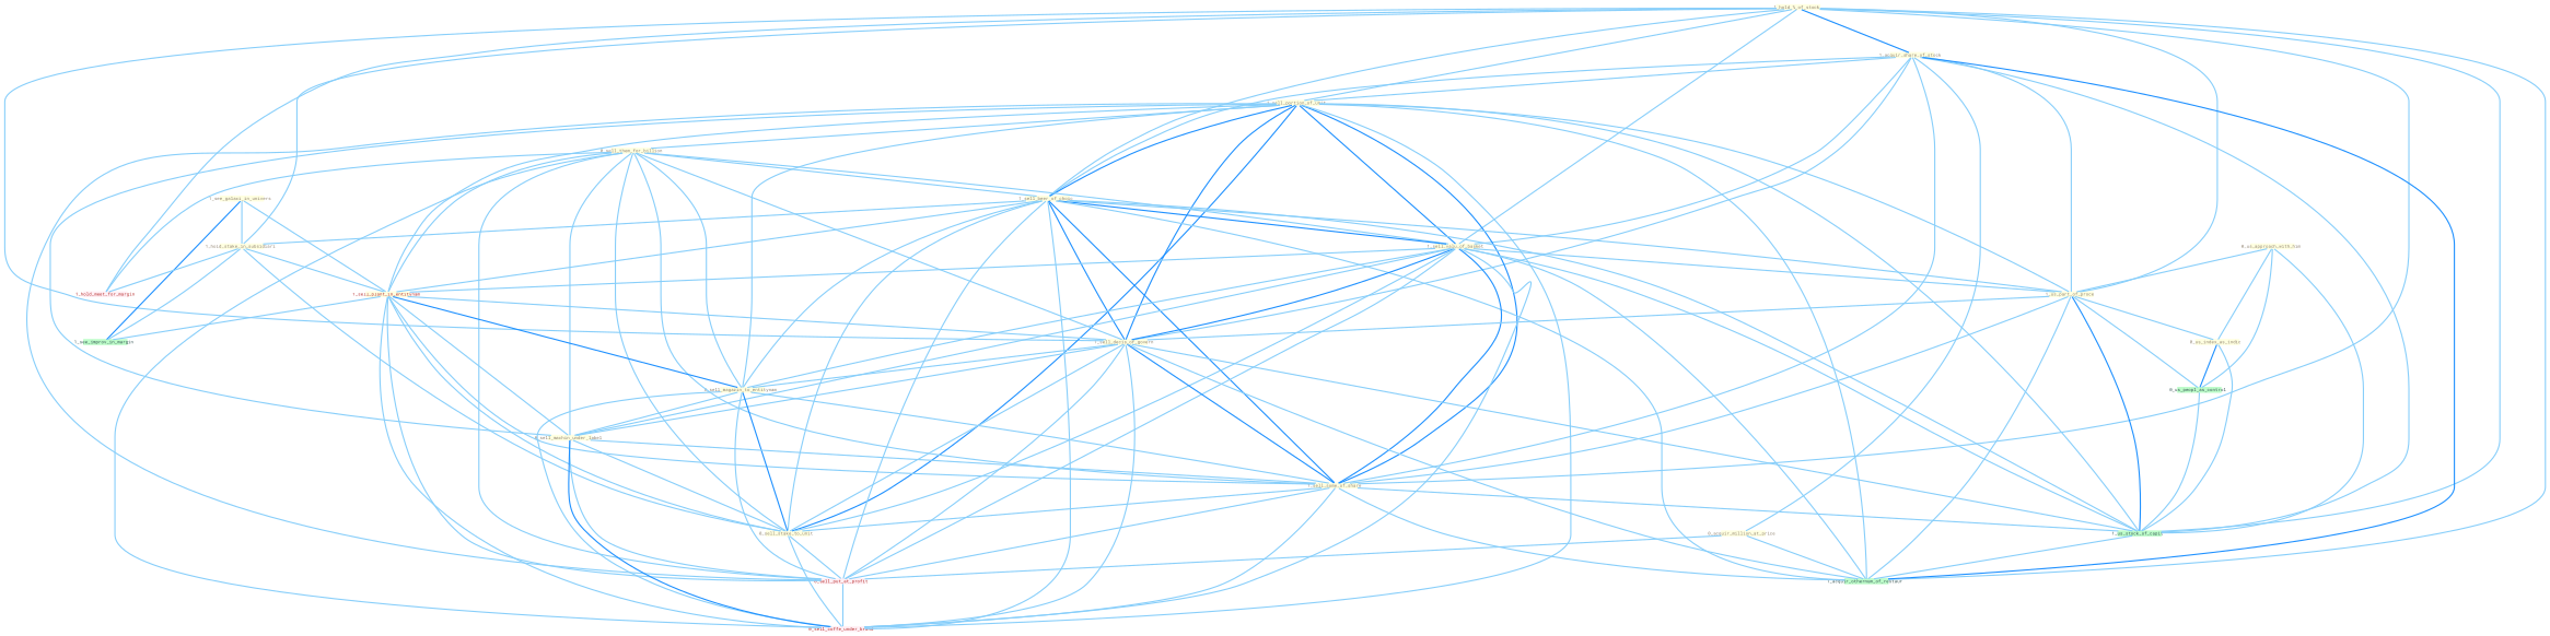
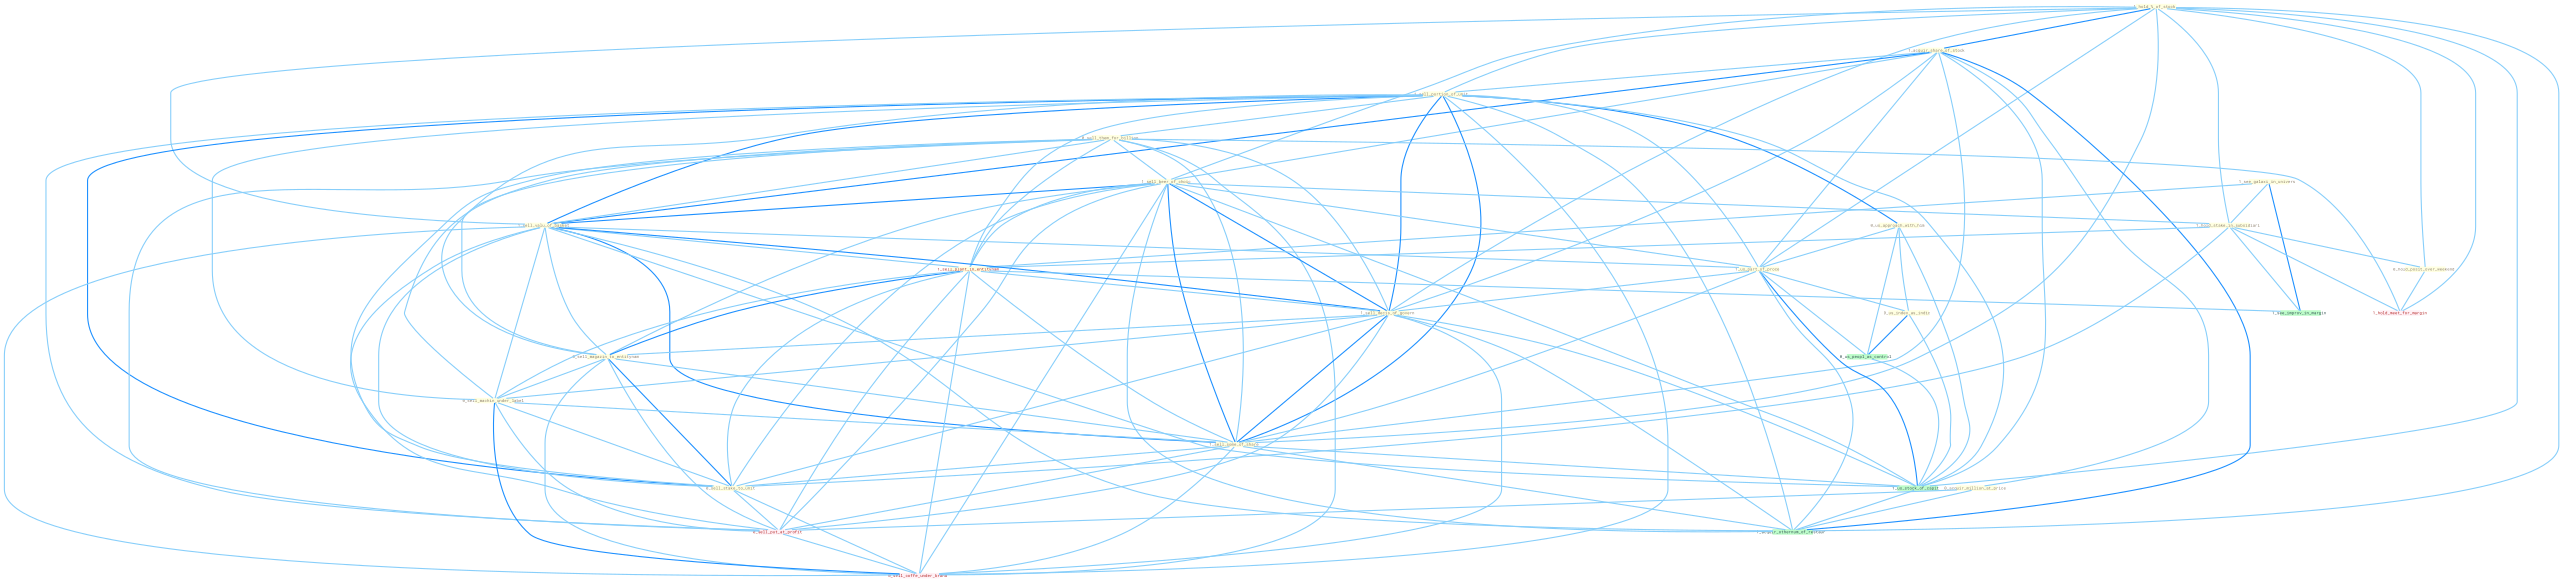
  graph {
    fontname="Roboto Mono"
    node [color="#ffffe0" fixedsize=true fontcolor="#8b7d6b" fontname="Roboto Mono" fontsize=4 shape=polygon style=filled]
    edge [color="#87cefa" fontname="Roboto Mono" w=1]
    "1_hold_%_of_stock " [height=.06 width=.5]
    "1_acquir_share_of_stock " [height=.06 width=.5]
    "1_see_galaxi_in_univers " [height=.06 width=.5]
    "1_sell_portion_of_unit " [height=.06 width=.5]
    "0_sell_them_for_billion " [height=.06 width=.5]
    "1_hold_stake_in_subsidiari " [height=.06 width=.5]
    "1_sell_beer_of_choic " [height=.06 width=.5]
    "0_us_approach_with_him " [height=.06 width=.5]
    "1_sell_valu_of_basket " [height=.06 width=.5]
    "1_sell_plant_in_entitynam " [fontcolor="#b22222" height=.06 width=.5]
    "1_us_part_of_proce " [height=.06 width=.5]
    "1_sell_decis_of_govern " [height=.06 width=.5]
    "0_acquir_million_at_price " [height=.06 width=.5]
    "0_sell_magazin_to_entitynam " [height=.06 width=.5]
+   "0_hold_posit_over_weekend " [height=.06 width=.5]
    "0_sell_machin_under_label " [height=.06 width=.5]
    "1_sell_some_of_share " [height=.06 width=.5]
    "0_sell_stake_to_unit " [height=.06 width=.5]
    "0_us_index_as_indic " [height=.06 width=.5]
    "0_sell_put_at_profit " [color="#fff0f5" fontcolor="#b22222" height=.06 width=.5]
    "0_sell_coffe_under_brand " [color="#fff0f5" fontcolor="#b22222" height=.06 width=.5]
    n22 [color="#fff0f5" fontcolor="#b22222" height=.06 label="1_hold_meet_for_margin" width=.5]
    "1_us_stock_of_capit " [color="#BDFCC9" fontcolor="#2f4f4f" height=.06 width=.5]
    "1_acquir_othernum_of_restaur " [color="#BDFCC9" fontcolor="#2f4f4f" height=.06 width=.5]
    "1_see_improv_in_margin " [color="#BDFCC9" fontcolor="#2f4f4f" height=.06 width=.5]
    "0_us_peopl_as_control " [color="#BDFCC9" fontcolor="#2f4f4f" height=.06 width=.5]
    subgraph sub_1 {
      "1_hold_%_of_stock "
      "1_acquir_share_of_stock "
      "1_see_galaxi_in_univers "
      "1_sell_portion_of_unit "
      "0_sell_them_for_billion "
      "1_hold_stake_in_subsidiari "
      "1_sell_beer_of_choic "
      "0_us_approach_with_him "
      "1_sell_valu_of_basket "
      "1_sell_plant_in_entitynam "
      "1_us_part_of_proce "
      "1_sell_decis_of_govern "
      "0_acquir_million_at_price "
      "0_sell_magazin_to_entitynam "
+     "0_hold_posit_over_weekend "
      "0_sell_machin_under_label "
      "1_sell_some_of_share "
      "0_sell_stake_to_unit "
      "0_us_index_as_indic "
    }
    subgraph sub_2 {
      "0_sell_put_at_profit "
      "0_sell_coffe_under_brand "
      n22
    }
    "1_hold_%_of_stock " -- "1_acquir_share_of_stock " [color="#1e90ff" w=2]
    "1_hold_%_of_stock " -- "1_sell_portion_of_unit "
    "1_hold_%_of_stock " -- "1_hold_stake_in_subsidiari "
    "1_hold_%_of_stock " -- "1_sell_beer_of_choic "
    "1_hold_%_of_stock " -- "1_sell_valu_of_basket "
    "1_hold_%_of_stock " -- "1_us_part_of_proce "
    "1_hold_%_of_stock " -- "1_sell_decis_of_govern "
+   "1_hold_%_of_stock " -- "0_hold_posit_over_weekend "
    "1_hold_%_of_stock " -- "1_sell_some_of_share "
    "1_hold_%_of_stock " -- n22
    "1_hold_%_of_stock " -- "1_us_stock_of_capit "
    "1_hold_%_of_stock " -- "1_acquir_othernum_of_restaur "
    "1_acquir_share_of_stock " -- "1_sell_portion_of_unit "
    "1_acquir_share_of_stock " -- "1_sell_beer_of_choic "
-   "1_acquir_share_of_stock " -- "1_sell_valu_of_basket "
+   "1_acquir_share_of_stock " -- "1_sell_valu_of_basket " [color="#1e90ff"]
    "1_acquir_share_of_stock " -- "1_us_part_of_proce "
    "1_acquir_share_of_stock " -- "1_sell_decis_of_govern "
    "1_acquir_share_of_stock " -- "0_acquir_million_at_price "
    "1_acquir_share_of_stock " -- "1_sell_some_of_share "
    "1_acquir_share_of_stock " -- "1_us_stock_of_capit "
    "1_acquir_share_of_stock " -- "1_acquir_othernum_of_restaur " [color="#1e90ff" w=2]
    "1_see_galaxi_in_univers " -- "1_hold_stake_in_subsidiari "
    "1_see_galaxi_in_univers " -- "1_sell_plant_in_entitynam "
    "1_see_galaxi_in_univers " -- "1_see_improv_in_margin " [color="#1e90ff" w=2]
    "1_sell_portion_of_unit " -- "0_sell_them_for_billion "
-   "1_sell_portion_of_unit " -- "1_sell_beer_of_choic " [color="#1e90ff" w=2]
+   "1_sell_portion_of_unit " -- "0_us_approach_with_him " [color="#1e90ff" w=2]
    "1_sell_portion_of_unit " -- "1_sell_valu_of_basket " [color="#1e90ff" w=2]
    "1_sell_portion_of_unit " -- "1_sell_plant_in_entitynam "
    "1_sell_portion_of_unit " -- "1_us_part_of_proce "
    "1_sell_portion_of_unit " -- "1_sell_decis_of_govern " [color="#1e90ff" w=2]
    "1_sell_portion_of_unit " -- "0_sell_magazin_to_entitynam "
    "1_sell_portion_of_unit " -- "0_sell_machin_under_label "
    "1_sell_portion_of_unit " -- "1_sell_some_of_share " [color="#1e90ff" w=2]
    "1_sell_portion_of_unit " -- "0_sell_stake_to_unit " [color="#1e90ff" w=2]
    "1_sell_portion_of_unit " -- "0_sell_put_at_profit "
    "1_sell_portion_of_unit " -- "0_sell_coffe_under_brand "
    "1_sell_portion_of_unit " -- "1_us_stock_of_capit "
    "1_sell_portion_of_unit " -- "1_acquir_othernum_of_restaur "
    "0_sell_them_for_billion " -- "1_sell_beer_of_choic "
    "0_sell_them_for_billion " -- "1_sell_valu_of_basket "
    "0_sell_them_for_billion " -- "1_sell_plant_in_entitynam "
    "0_sell_them_for_billion " -- "1_sell_decis_of_govern "
    "0_sell_them_for_billion " -- "0_sell_magazin_to_entitynam "
    "0_sell_them_for_billion " -- "0_sell_machin_under_label "
    "0_sell_them_for_billion " -- "1_sell_some_of_share "
    "0_sell_them_for_billion " -- "0_sell_stake_to_unit "
    "0_sell_them_for_billion " -- "0_sell_put_at_profit "
    "0_sell_them_for_billion " -- "0_sell_coffe_under_brand "
    "0_sell_them_for_billion " -- n22
    "1_hold_stake_in_subsidiari " -- "1_sell_plant_in_entitynam "
+   "1_hold_stake_in_subsidiari " -- "0_hold_posit_over_weekend "
    "1_hold_stake_in_subsidiari " -- "0_sell_stake_to_unit "
    "1_hold_stake_in_subsidiari " -- n22
    "1_hold_stake_in_subsidiari " -- "1_see_improv_in_margin "
    "1_sell_beer_of_choic " -- "1_hold_stake_in_subsidiari "
    "1_sell_beer_of_choic " -- "1_sell_valu_of_basket " [color="#1e90ff" w=2]
    "1_sell_beer_of_choic " -- "1_sell_plant_in_entitynam "
    "1_sell_beer_of_choic " -- "1_us_part_of_proce "
    "1_sell_beer_of_choic " -- "1_sell_decis_of_govern " [color="#1e90ff" w=2]
    "1_sell_beer_of_choic " -- "0_sell_magazin_to_entitynam "
    "1_sell_beer_of_choic " -- "1_sell_some_of_share " [color="#1e90ff" w=2]
    "1_sell_beer_of_choic " -- "0_sell_stake_to_unit "
    "1_sell_beer_of_choic " -- "0_sell_put_at_profit "
    "1_sell_beer_of_choic " -- "0_sell_coffe_under_brand "
    "1_sell_beer_of_choic " -- "1_us_stock_of_capit "
    "1_sell_beer_of_choic " -- "1_acquir_othernum_of_restaur "
    "0_us_approach_with_him " -- "1_us_part_of_proce "
    "0_us_approach_with_him " -- "0_us_index_as_indic "
    "0_us_approach_with_him " -- "1_us_stock_of_capit "
    "0_us_approach_with_him " -- "0_us_peopl_as_control "
    "1_sell_valu_of_basket " -- "1_sell_plant_in_entitynam "
    "1_sell_valu_of_basket " -- "1_us_part_of_proce "
    "1_sell_valu_of_basket " -- "1_sell_decis_of_govern " [color="#1e90ff" w=2]
    "1_sell_valu_of_basket " -- "0_sell_magazin_to_entitynam "
    "1_sell_valu_of_basket " -- "0_sell_machin_under_label "
    "1_sell_valu_of_basket " -- "1_sell_some_of_share " [color="#1e90ff" w=2]
    "1_sell_valu_of_basket " -- "0_sell_stake_to_unit "
    "1_sell_valu_of_basket " -- "0_sell_put_at_profit "
    "1_sell_valu_of_basket " -- "0_sell_coffe_under_brand "
    "1_sell_valu_of_basket " -- "1_us_stock_of_capit "
    "1_sell_valu_of_basket " -- "1_acquir_othernum_of_restaur "
    "1_sell_plant_in_entitynam " -- "1_sell_decis_of_govern "
    "1_sell_plant_in_entitynam " -- "0_sell_magazin_to_entitynam " [color="#1e90ff" w=2]
    "1_sell_plant_in_entitynam " -- "0_sell_machin_under_label "
    "1_sell_plant_in_entitynam " -- "1_sell_some_of_share "
    "1_sell_plant_in_entitynam " -- "0_sell_stake_to_unit "
    "1_sell_plant_in_entitynam " -- "0_sell_put_at_profit "
    "1_sell_plant_in_entitynam " -- "0_sell_coffe_under_brand "
    "1_sell_plant_in_entitynam " -- "1_see_improv_in_margin "
    "1_us_part_of_proce " -- "1_sell_decis_of_govern "
    "1_us_part_of_proce " -- "1_sell_some_of_share "
    "1_us_part_of_proce " -- "0_us_index_as_indic "
    "1_us_part_of_proce " -- "1_us_stock_of_capit " [color="#1e90ff" w=2]
    "1_us_part_of_proce " -- "1_acquir_othernum_of_restaur "
    "1_us_part_of_proce " -- "0_us_peopl_as_control "
    "1_sell_decis_of_govern " -- "0_sell_magazin_to_entitynam "
    "1_sell_decis_of_govern " -- "0_sell_machin_under_label "
    "1_sell_decis_of_govern " -- "1_sell_some_of_share " [color="#1e90ff" w=2]
    "1_sell_decis_of_govern " -- "0_sell_stake_to_unit "
    "1_sell_decis_of_govern " -- "0_sell_put_at_profit "
    "1_sell_decis_of_govern " -- "0_sell_coffe_under_brand "
    "1_sell_decis_of_govern " -- "1_us_stock_of_capit "
    "1_sell_decis_of_govern " -- "1_acquir_othernum_of_restaur "
    "0_acquir_million_at_price " -- "0_sell_put_at_profit "
    "0_acquir_million_at_price " -- "1_acquir_othernum_of_restaur "
    "0_sell_magazin_to_entitynam " -- "0_sell_machin_under_label "
    "0_sell_magazin_to_entitynam " -- "1_sell_some_of_share "
    "0_sell_magazin_to_entitynam " -- "0_sell_stake_to_unit " [color="#1e90ff" w=2]
    "0_sell_magazin_to_entitynam " -- "0_sell_put_at_profit "
    "0_sell_magazin_to_entitynam " -- "0_sell_coffe_under_brand "
+   "0_hold_posit_over_weekend " -- n22
    "0_sell_machin_under_label " -- "1_sell_some_of_share "
    "0_sell_machin_under_label " -- "0_sell_stake_to_unit "
    "0_sell_machin_under_label " -- "0_sell_put_at_profit "
    "0_sell_machin_under_label " -- "0_sell_coffe_under_brand " [color="#1e90ff" w=2]
    "1_sell_some_of_share " -- "0_sell_stake_to_unit "
    "1_sell_some_of_share " -- "0_sell_put_at_profit "
    "1_sell_some_of_share " -- "0_sell_coffe_under_brand "
    "1_sell_some_of_share " -- "1_us_stock_of_capit "
    "1_sell_some_of_share " -- "1_acquir_othernum_of_restaur "
    "0_sell_stake_to_unit " -- "0_sell_put_at_profit "
    "0_sell_stake_to_unit " -- "0_sell_coffe_under_brand "
    "0_us_index_as_indic " -- "1_us_stock_of_capit "
    "0_us_index_as_indic " -- "0_us_peopl_as_control " [color="#1e90ff" w=2]
    "0_sell_put_at_profit " -- "0_sell_coffe_under_brand "
    "1_us_stock_of_capit " -- "1_acquir_othernum_of_restaur "
    "0_us_peopl_as_control " -- "1_us_stock_of_capit "
  }
